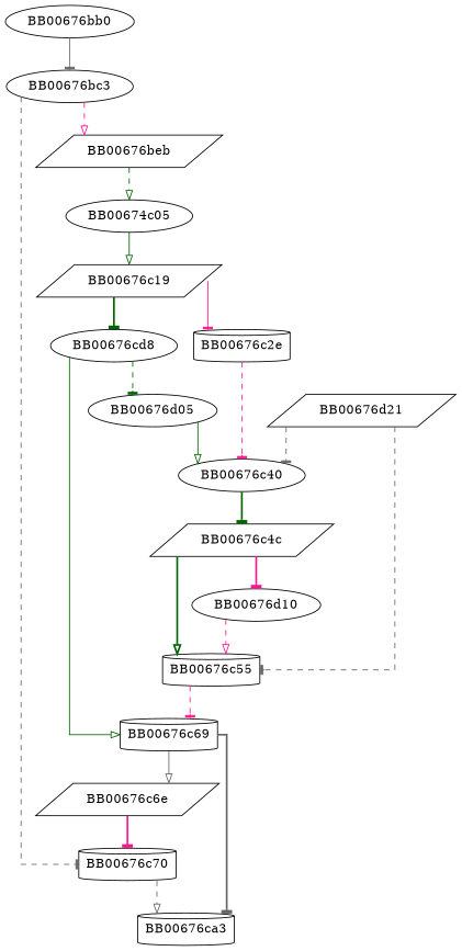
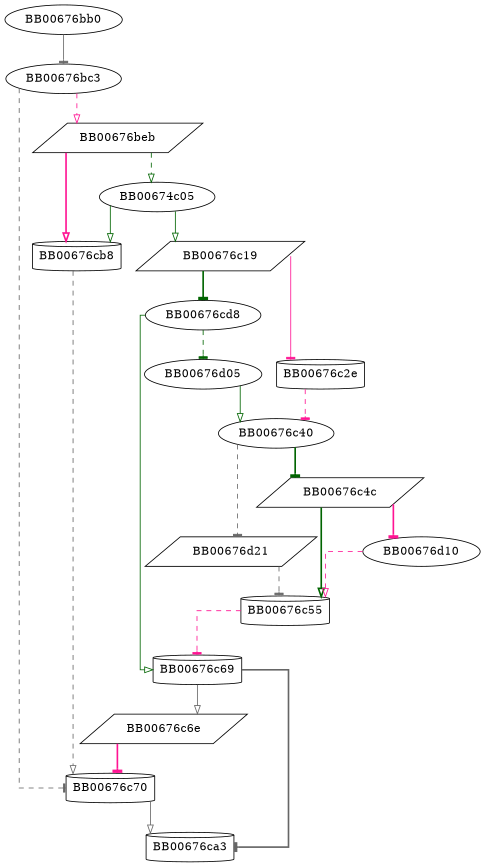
  digraph {
    splines=ortho
    node [shape=ellipse]
    edge [arrowhead=tee color=darkgreen style=dashed]
    BB00676bb0
    BB00676bc3
    BB00676c70 [shape=cylinder]
    BB00676ca3 [shape=cylinder]
    BB00676beb [shape=parallelogram]
+   BB00676cb8 [shape=cylinder]
    n7 [label=BB00674c05]
    BB00676c19 [shape=parallelogram]
    BB00676cd8
    BB00676c2e [shape=cylinder]
    BB00676c69 [shape=cylinder]
    BB00676d05
    BB00676c40
    BB00676c6e [shape=parallelogram]
    n15 [label=BB00676d21 shape=parallelogram]
    BB00676c4c [shape=parallelogram]
    BB00676c55 [shape=cylinder]
    BB00676d10
    BB00676bb0 -> BB00676bc3 [color=gray40 style=solid]
    BB00676bc3 -> BB00676c70 [color=gray40]
    BB00676bc3 -> BB00676beb [arrowhead=onormal color=deeppink]
-   BB00676c70 -> BB00676ca3 [arrowhead=onormal color=gray40]
+   BB00676c70 -> BB00676ca3 [arrowhead=onormal color=gray40 style=solid]
+   BB00676beb -> BB00676cb8 [arrowhead=onormal color=deeppink style=bold]
    BB00676beb -> n7 [arrowhead=onormal]
+   BB00676cb8 -> BB00676c70 [arrowhead=onormal color=gray40]
+   n7 -> BB00676cb8 [arrowhead=onormal style=solid]
    n7 -> BB00676c19 [arrowhead=onormal style=solid]
    BB00676c19 -> BB00676cd8 [style=bold]
    BB00676c19 -> BB00676c2e [color=deeppink style=solid]
    BB00676cd8 -> BB00676c69 [arrowhead=onormal style=solid]
    BB00676cd8 -> BB00676d05
    BB00676c2e -> BB00676c40 [color=deeppink]
    BB00676c69 -> BB00676ca3 [color=gray40 style=bold]
    BB00676c69 -> BB00676c6e [arrowhead=onormal color=gray40 style=solid]
    BB00676d05 -> BB00676c40 [arrowhead=onormal style=solid]
-   n15 -> BB00676c40 [color=gray40]
+   BB00676c40 -> n15 [color=gray40]
    BB00676c40 -> BB00676c4c [style=bold]
    BB00676c6e -> BB00676c70 [color=deeppink style=bold]
    n15 -> BB00676c55 [color=gray40]
    BB00676c4c -> BB00676c55 [arrowhead=onormal style=bold]
    BB00676c4c -> BB00676d10 [color=deeppink style=bold]
    BB00676c55 -> BB00676c69 [color=deeppink]
    BB00676d10 -> BB00676c55 [arrowhead=onormal color=deeppink]
  }
